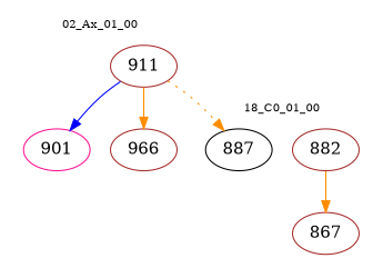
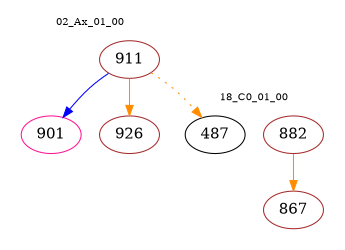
  digraph {
    node [color=brown]
    edge [color=darkorange style=solid]
    n1 [label=911]
    n2 [color=deeppink label=901]
-   n3 [label=966]
+   n3 [label=926]
    n4 [label=882]
    n5 [label=867]
-   n6 [color=black label=887]
+   n6 [color=black label=487]
    subgraph cluster_1 {
      color=white
      fontsize=10
      label="02_Ax_01_00"
      n1
      n2
      n3
    }
    subgraph cluster_2 {
      color=white
      fontsize=10
      label="18_C0_01_00"
      n4
      n5
      n6
    }
    n1 -> n2 [color=blue]
    n1 -> n3
    n1 -> n6 [style=dotted]
    n4 -> n5
  }
